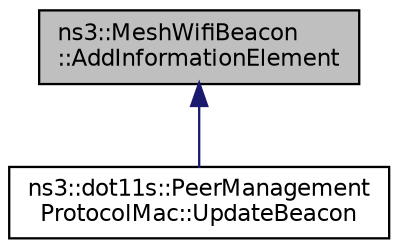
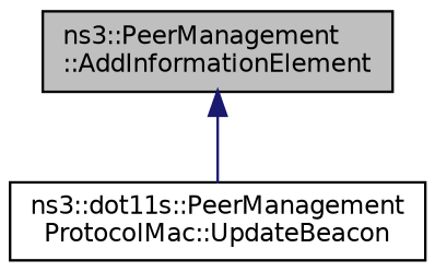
  digraph {
    rankdir=TB
    node [color=black fontname=Helvetica fontsize=10 shape=record style=filled]
-   n1 [fillcolor=grey75 fontcolor=black height=0.2 label="ns3::MeshWifiBeacon\l::AddInformationElement" width=0.4]
+   n1 [fillcolor=grey75 fontcolor=black height=0.2 label="ns3::PeerManagement\l::AddInformationElement" width=0.4]
    n2 [fillcolor=white height=0.2 label="ns3::dot11s::PeerManagement\lProtocolMac::UpdateBeacon" width=0.4]
    n1 -> n2 [color=midnightblue dir=back fontname=Helvetica fontsize=10 labelfontname=Helvetica labelfontsize=10 style=solid]
  }
